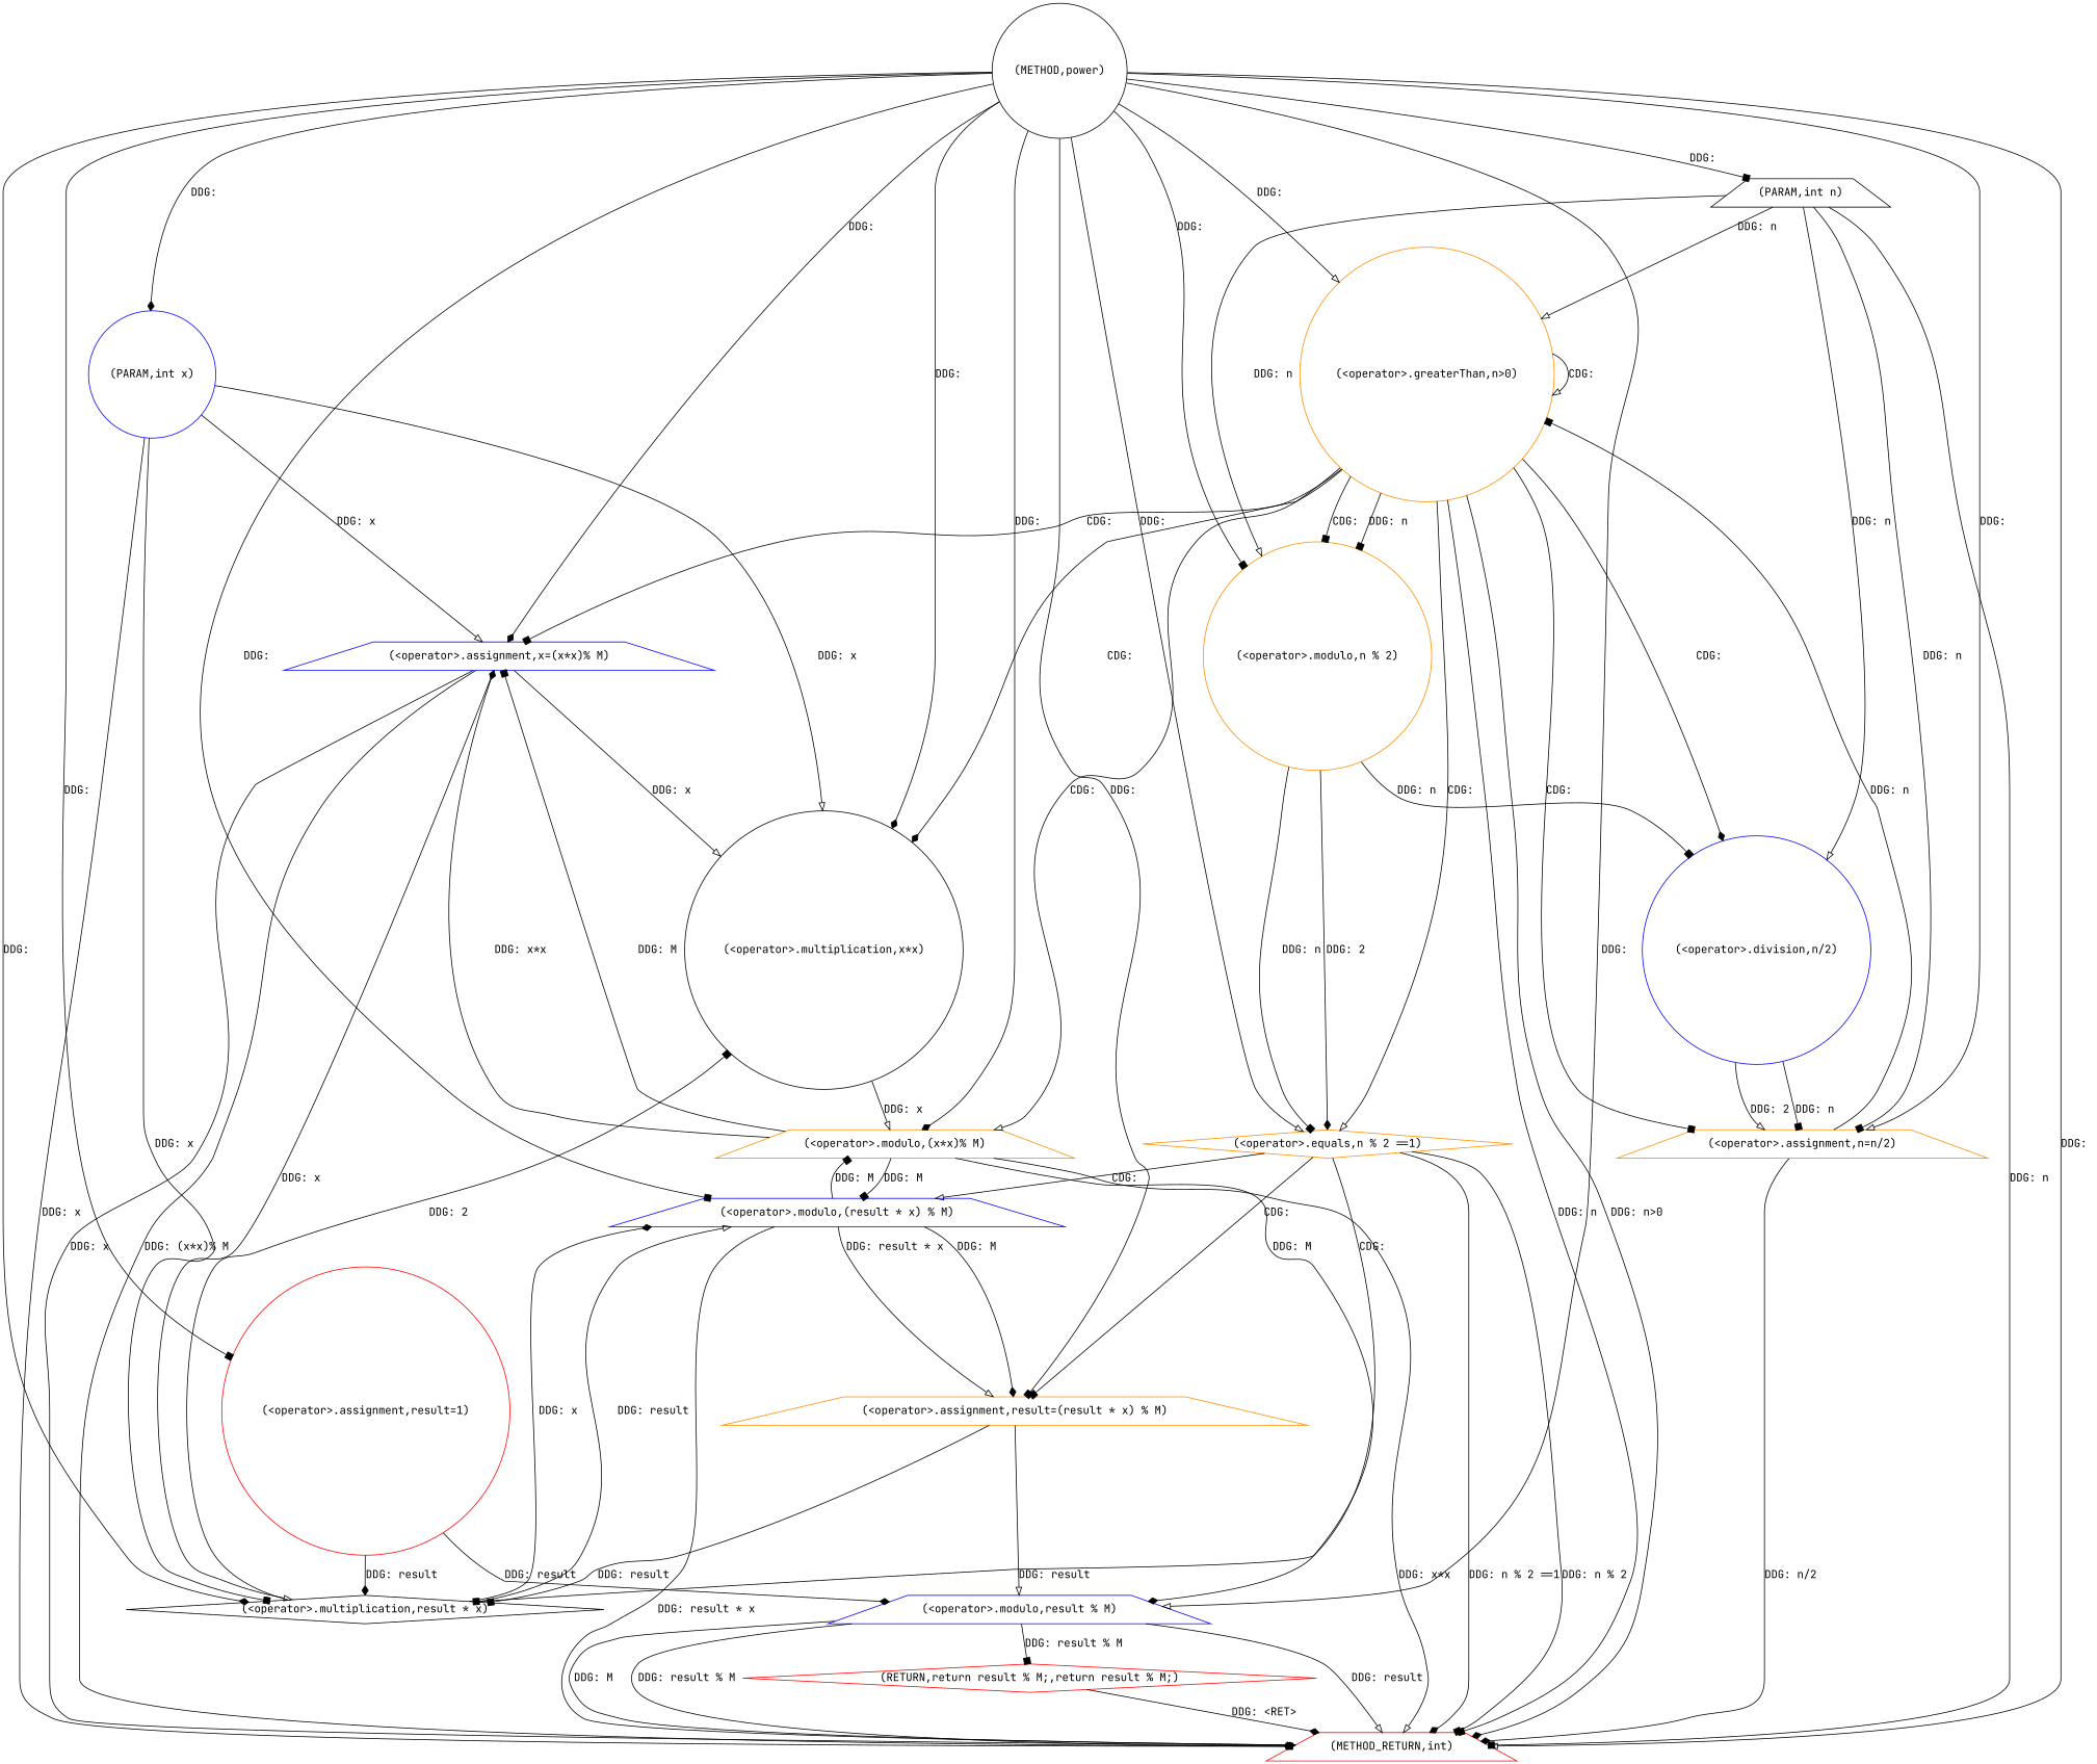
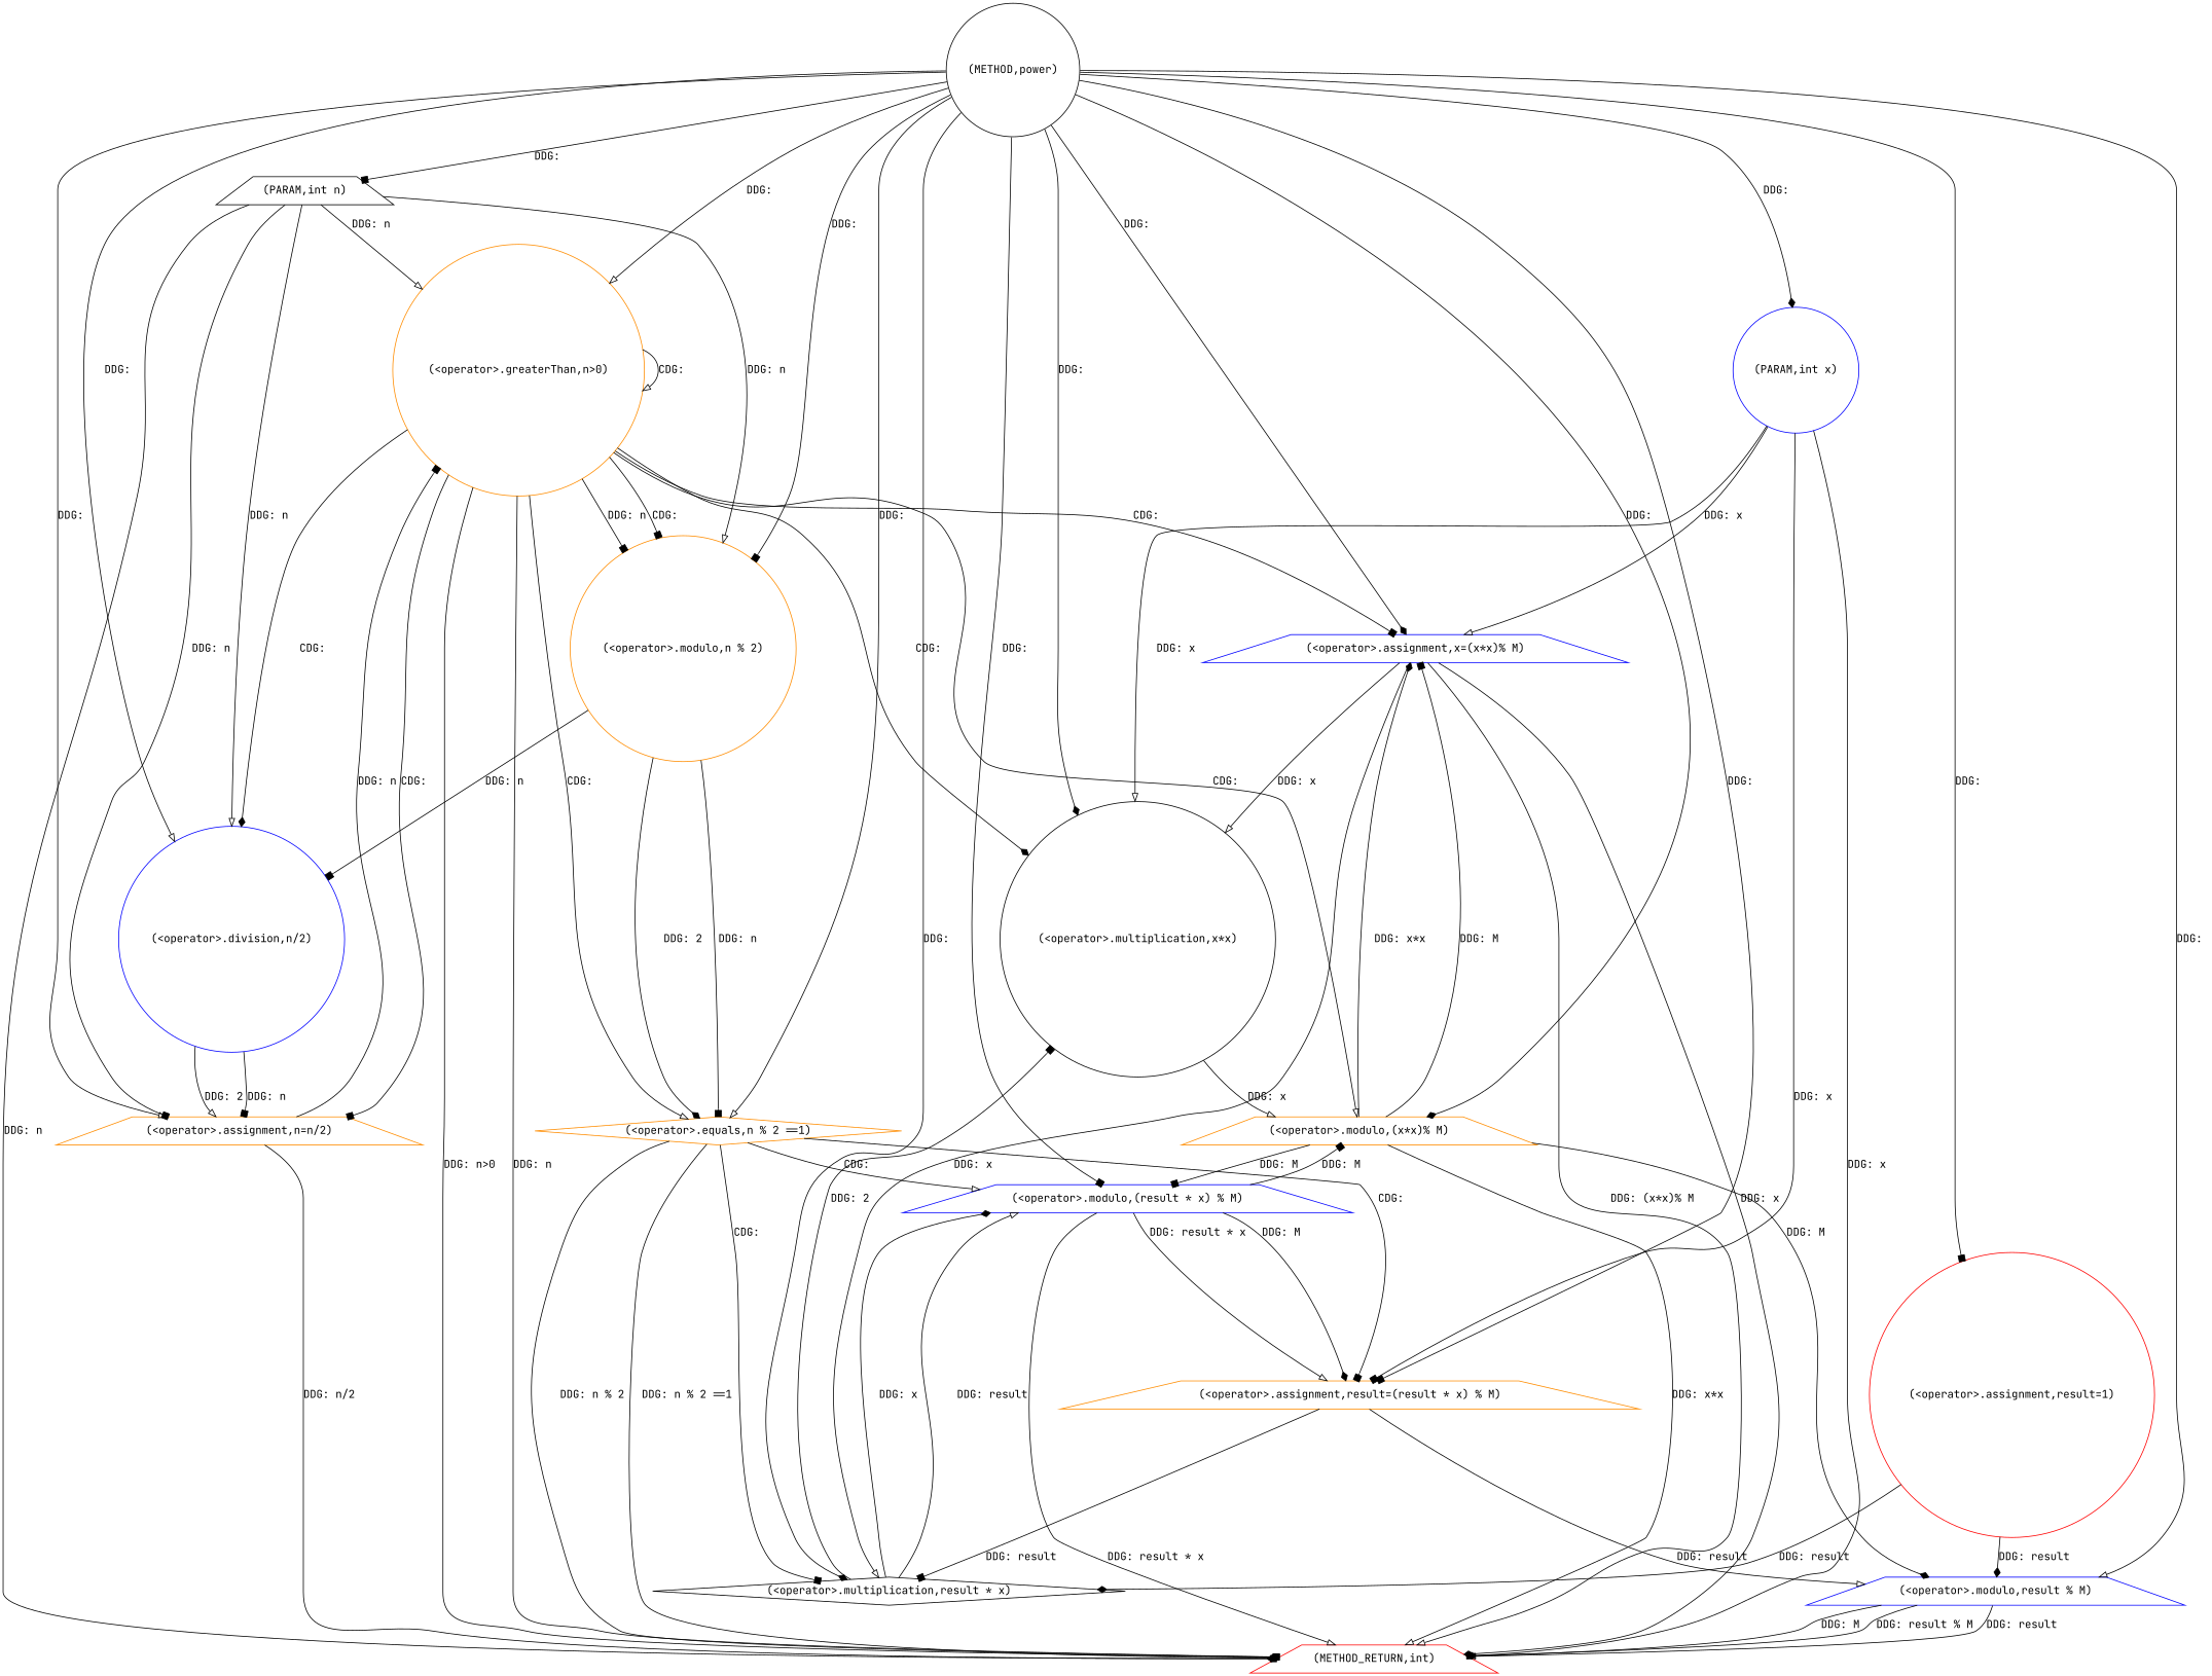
  digraph {
    fontname="JetBrains Mono"
    node [color=darkorange fontname="JetBrains Mono" shape=trapezium]
    edge [arrowhead=box fontname="JetBrains Mono"]
    n1 [color=black label="(METHOD,power)" shape=circle]
    n2 [color=blue label="(PARAM,int x)" shape=circle]
    n3 [color=black label="(PARAM,int n)"]
    n4 [color=red label="(<operator>.assignment,result=1)" shape=circle]
    n5 [label="(<operator>.greaterThan,n>0)" shape=circle]
    n6 [color=blue label="(<operator>.modulo,result % M)"]
    n7 [color=blue label="(<operator>.assignment,x=(x*x)% M)"]
    n8 [label="(<operator>.assignment,n=n/2)"]
    n9 [label="(<operator>.equals,n % 2 ==1)" shape=diamond]
    n10 [label="(<operator>.assignment,result=(result * x) % M)"]
    n11 [label="(<operator>.modulo,(x*x)% M)"]
    n12 [color=blue label="(<operator>.division,n/2)" shape=circle]
    n13 [label="(<operator>.modulo,n % 2)" shape=circle]
    n14 [color=blue label="(<operator>.modulo,(result * x) % M)"]
    n15 [color=black label="(<operator>.multiplication,x*x)" shape=circle]
    n16 [color=black label="(<operator>.multiplication,result * x)" shape=diamond]
    n17 [color=red label="(METHOD_RETURN,int)"]
-   n18 [color=red label="(RETURN,return result % M;,return result % M;)" shape=diamond]
    n1 -> n2 [arrowhead=diamond label="DDG: "]
    n1 -> n3 [label="DDG: "]
    n1 -> n4 [label="DDG: "]
    n1 -> n5 [arrowhead=onormal label="DDG: "]
    n1 -> n6 [arrowhead=onormal label="DDG: "]
    n1 -> n7 [arrowhead=diamond label="DDG: "]
    n1 -> n8 [arrowhead=onormal label="DDG: "]
    n1 -> n9 [arrowhead=onormal label="DDG: "]
    n1 -> n10 [label="DDG: "]
    n1 -> n11 [arrowhead=diamond label="DDG: "]
-   n1 -> n17 [arrowhead=onormal label="DDG: "]
+   n1 -> n12 [arrowhead=onormal label="DDG: "]
    n1 -> n13 [label="DDG: "]
    n1 -> n14 [label="DDG: "]
    n1 -> n15 [arrowhead=diamond label="DDG: "]
    n1 -> n16 [arrowhead=diamond label="DDG: "]
    n2 -> n7 [arrowhead=onormal label="DDG: x"]
    n2 -> n15 [arrowhead=onormal label="DDG: x"]
-   n2 -> n16 [label="DDG: x"]
+   n2 -> n10 [label="DDG: x"]
    n2 -> n17 [arrowhead=diamond label="DDG: x"]
    n3 -> n5 [arrowhead=onormal label="DDG: n"]
    n3 -> n8 [label="DDG: n"]
    n3 -> n12 [arrowhead=onormal label="DDG: n"]
    n3 -> n13 [arrowhead=onormal label="DDG: n"]
    n3 -> n17 [label="DDG: n"]
    n4 -> n6 [arrowhead=diamond label="DDG: result"]
    n4 -> n16 [arrowhead=diamond label="DDG: result"]
    n5 -> n5 [arrowhead=onormal label="CDG: "]
    n5 -> n7 [label="CDG: "]
    n5 -> n8 [label="CDG: "]
    n5 -> n9 [arrowhead=onormal label="CDG: "]
    n5 -> n11 [arrowhead=onormal label="CDG: "]
    n5 -> n12 [arrowhead=diamond label="CDG: "]
    n5 -> n13 [label="DDG: n"]
    n5 -> n13 [label="CDG: "]
    n5 -> n15 [arrowhead=diamond label="CDG: "]
    n5 -> n17 [label="DDG: n"]
    n5 -> n17 [arrowhead=diamond label="DDG: n>0"]
    n6 -> n17 [arrowhead=onormal label="DDG: result"]
    n6 -> n17 [arrowhead=onormal label="DDG: M"]
    n6 -> n17 [label="DDG: result % M"]
-   n6 -> n18 [label="DDG: result % M"]
    n7 -> n15 [arrowhead=onormal label="DDG: x"]
    n7 -> n16 [arrowhead=onormal label="DDG: x"]
    n7 -> n17 [arrowhead=diamond label="DDG: x"]
    n7 -> n17 [arrowhead=onormal label="DDG: (x*x)% M"]
    n8 -> n5 [label="DDG: n"]
    n8 -> n17 [arrowhead=diamond label="DDG: n/2"]
    n9 -> n10 [label="CDG: "]
    n9 -> n14 [arrowhead=onormal label="CDG: "]
    n9 -> n16 [label="CDG: "]
    n9 -> n17 [label="DDG: n % 2"]
    n9 -> n17 [arrowhead=diamond label="DDG: n % 2 ==1"]
    n10 -> n6 [arrowhead=onormal label="DDG: result"]
    n10 -> n16 [label="DDG: result"]
    n11 -> n6 [arrowhead=diamond label="DDG: M"]
    n11 -> n7 [arrowhead=diamond label="DDG: x*x"]
    n11 -> n7 [label="DDG: M"]
    n11 -> n14 [label="DDG: M"]
    n11 -> n17 [arrowhead=onormal label="DDG: x*x"]
    n12 -> n8 [label="DDG: n"]
    n12 -> n8 [arrowhead=onormal label="DDG: 2"]
    n13 -> n9 [label="DDG: n"]
    n13 -> n9 [arrowhead=diamond label="DDG: 2"]
    n13 -> n12 [label="DDG: n"]
    n14 -> n10 [arrowhead=diamond label="DDG: M"]
    n14 -> n10 [arrowhead=onormal label="DDG: result * x"]
    n14 -> n11 [label="DDG: M"]
    n14 -> n17 [arrowhead=onormal label="DDG: result * x"]
    n15 -> n11 [arrowhead=onormal label="DDG: x"]
    n16 -> n14 [arrowhead=onormal label="DDG: result"]
    n16 -> n14 [arrowhead=diamond label="DDG: x"]
    n16 -> n15 [label="DDG: 2"]
-   n18 -> n17 [arrowhead=diamond label="DDG: <RET>"]
  }
